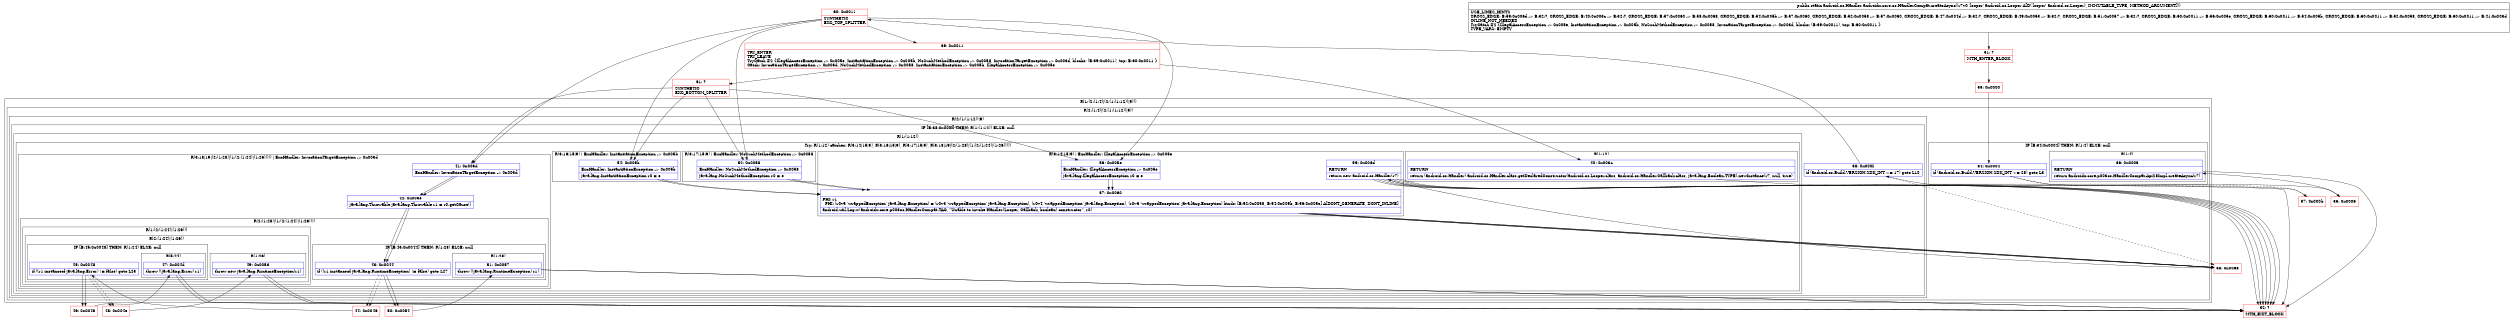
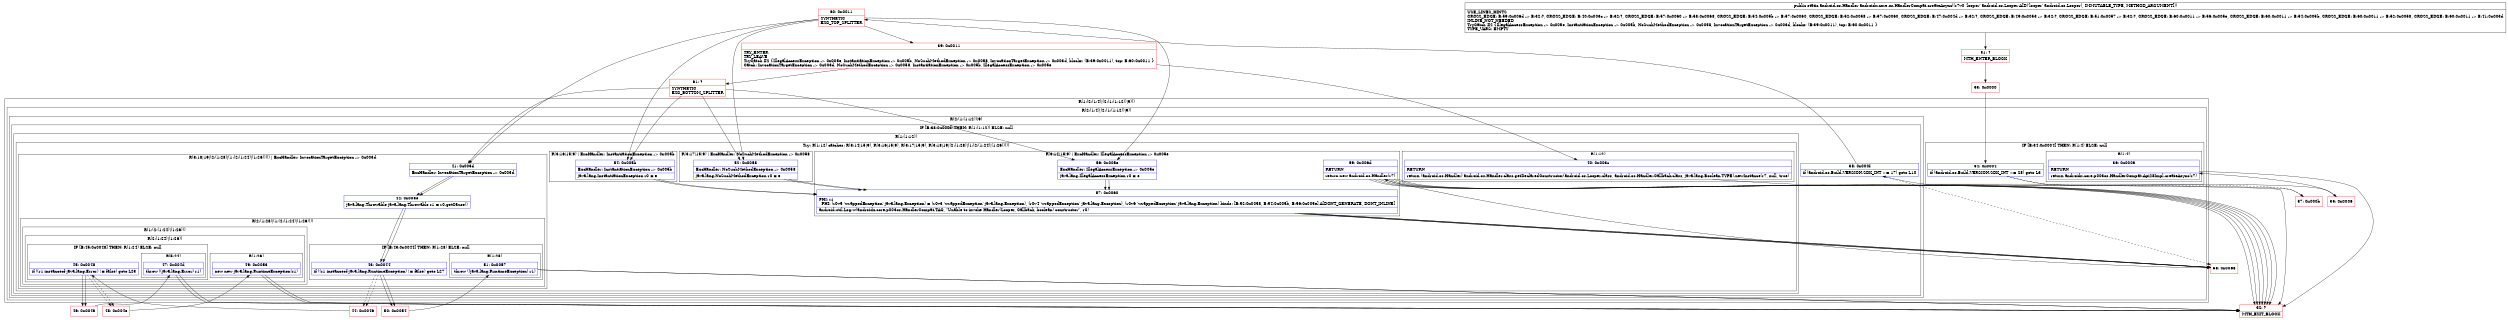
  digraph {
    node [color=blue shape=record]
    n1 [label="{36\:\ 0x000a|RETURN\l|return androidx.core.p003os.HandlerCompat.Api28Impl.createAsync(r7)\l}"]
    n2 [label="{34\:\ 0x0004|if (android.os.Build.VERSION.SDK_INT \>= 28) goto L3\l}"]
    n3 [label="{40\:\ 0x003c|RETURN\l|return (android.os.Handler) android.os.Handler.class.getDeclaredConstructor(android.os.Looper.class, android.os.Handler.Callback.class, java.lang.Boolean.TYPE).newInstance(r7, null, true)\l}"]
    n4 [label="{56\:\ 0x005e|ExcHandler: IllegalAccessException \-\> 0x005e\l|java.lang.IllegalAccessException r0 = e\l}"]
    n5 [label="{57\:\ 0x0060|PHI: r1 \l  PHI: (r0v5 'wrappedException' java.lang.Exception) = (r0v3 'wrappedException' java.lang.Exception), (r0v4 'wrappedException' java.lang.Exception), (r0v6 'wrappedException' java.lang.Exception) binds: [B:52:0x0058, B:54:0x005b, B:56:0x005e] A[DONT_GENERATE, DONT_INLINE]\l|android.util.Log.w(androidx.core.p003os.HandlerCompat.TAG, \"Unable to invoke Handler(Looper, Callback, boolean) constructor\", r0)\l}"]
    n6 [label="{59\:\ 0x006d|RETURN\l|return new android.os.Handler(r7)\l}"]
    n7 [label="{54\:\ 0x005b|ExcHandler: InstantiationException \-\> 0x005b\l|java.lang.InstantiationException r0 = e\l}"]
    n8 [label="{52\:\ 0x0058|ExcHandler: NoSuchMethodException \-\> 0x0058\l|java.lang.NoSuchMethodException r0 = e\l}"]
    n9 [label="{51\:\ 0x0057|throw ((java.lang.RuntimeException) r1)\l}"]
    n10 [label="{43\:\ 0x0044|if ((r1 instanceof java.lang.RuntimeException) != false) goto L27\l}"]
    n11 [label="{47\:\ 0x004d|throw ((java.lang.Error) r1)\l}"]
    n12 [label="{45\:\ 0x0048|if ((r1 instanceof java.lang.Error) != false) goto L23\l}"]
-   n13 [label="{49\:\ 0x0053|throw new java.lang.RuntimeException(r1)\l}"]
+   n13 [label="{49\:\ 0x0053|new new java.lang.RuntimeException(r1)\l}"]
    n14 [label="{41\:\ 0x003d|ExcHandler: InvocationTargetException \-\> 0x003d\l}"]
    n15 [label="{42\:\ 0x003e|java.lang.Throwable java.lang.Throwable r1 = r0.getCause()\l}"]
    n16 [label="{38\:\ 0x000f|if (android.os.Build.VERSION.SDK_INT \>= 17) goto L10\l}"]
    n17 [color=red label="{32\:\ ?|MTH_EXIT_BLOCK\l}"]
    n18 [color=red label="{35\:\ 0x0006}"]
    n19 [color=red label="{37\:\ 0x000b}"]
    n20 [color=red label="{58\:\ 0x0068}"]
    n21 [color=red label="{44\:\ 0x0046}"]
    n22 [color=red label="{50\:\ 0x0054}"]
    n23 [color=red label="{46\:\ 0x004a}"]
    n24 [color=red label="{48\:\ 0x004e}"]
    n25 [color=red label="{60\:\ 0x0011|SYNTHETIC\lEXC_TOP_SPLITTER\l}"]
    n26 [color=red label="{39\:\ 0x0011|TRY_ENTER\lTRY_LEAVE\lTryCatch #2 \{IllegalAccessException \-\> 0x005e, InstantiationException \-\> 0x005b, NoSuchMethodException \-\> 0x0058, InvocationTargetException \-\> 0x003d, blocks: (B:39:0x0011), top: B:60:0x0011 \}\lCatch: InvocationTargetException \-\> 0x003d, NoSuchMethodException \-\> 0x0058, InstantiationException \-\> 0x005b, IllegalAccessException \-\> 0x005e\l}"]
    n27 [color=red label="{31\:\ ?|MTH_ENTER_BLOCK\l}"]
    n28 [color=red label="{33\:\ 0x0000}"]
    n29 [color=red label="{61\:\ ?|SYNTHETIC\lEXC_BOTTOM_SPLITTER\l}"]
    n30 [label="{public static android.os.Handler androidx.core.os.HandlerCompat.createAsync((r7v0 'looper' android.os.Looper A[D('looper' android.os.Looper), IMMUTABLE_TYPE, METHOD_ARGUMENT]))  | USE_LINES_HINTS\lCROSS_EDGE: B:59:0x006d \-\> B:32:?, CROSS_EDGE: B:40:0x003c \-\> B:32:?, CROSS_EDGE: B:57:0x0060 \-\> B:58:0x0068, CROSS_EDGE: B:54:0x005b \-\> B:57:0x0060, CROSS_EDGE: B:52:0x0058 \-\> B:57:0x0060, CROSS_EDGE: B:47:0x004d \-\> B:32:?, CROSS_EDGE: B:49:0x0053 \-\> B:32:?, CROSS_EDGE: B:51:0x0057 \-\> B:32:?, CROSS_EDGE: B:60:0x0011 \-\> B:56:0x005e, CROSS_EDGE: B:60:0x0011 \-\> B:54:0x005b, CROSS_EDGE: B:60:0x0011 \-\> B:52:0x0058, CROSS_EDGE: B:60:0x0011 \-\> B:41:0x003d\lINLINE_NOT_NEEDED\lTryCatch #2 \{IllegalAccessException \-\> 0x005e, InstantiationException \-\> 0x005b, NoSuchMethodException \-\> 0x0058, InvocationTargetException \-\> 0x003d, blocks: (B:39:0x0011), top: B:60:0x0011 \}\lTYPE_VARS: EMPTY\l}" color=""]
    subgraph cluster_1 {
      label="R(1:(2:(1:4)|(2:(1:(1:12))|9)))"
      subgraph cluster_2 {
        label="R(2:(1:4)|(2:(1:(1:12))|9))"
        subgraph cluster_3 {
          label="IF [B:34:0x0004] THEN: R(1:4) ELSE: null"
          n2
          subgraph cluster_4 {
            label="R(1:4)"
            n1
          }
        }
        subgraph cluster_5 {
          label="R(2:(1:(1:12))|9)"
          subgraph cluster_6 {
            label="IF [B:38:0x000f] THEN: R(1:(1:12)) ELSE: null"
            n16
            subgraph cluster_7 {
              label="R(1:(1:12))"
              subgraph cluster_8 {
                label="Try: R(1:12) catches: R(3:14|15|9), R(3:16|15|9), R(3:17|15|9), R(3:18|19|(2:(1:28)|(1:(2:(1:24)|(1:26)))))"
                subgraph cluster_9 {
                  label="R(1:12)"
                  n3
                }
                subgraph cluster_10 {
                  label="R(3:14|15|9) | ExcHandler: IllegalAccessException \-\> 0x005e\l"
                  n4
                  n5
                  n6
                }
                subgraph cluster_11 {
                  label="R(3:16|15|9) | ExcHandler: InstantiationException \-\> 0x005b\l"
                  n7
                }
                subgraph cluster_12 {
                  label="R(3:17|15|9) | ExcHandler: NoSuchMethodException \-\> 0x0058\l"
                  n8
                }
                subgraph cluster_13 {
                  label="R(3:18|19|(2:(1:28)|(1:(2:(1:24)|(1:26))))) | ExcHandler: InvocationTargetException \-\> 0x003d\l"
                  n14
                  n15
                  subgraph cluster_14 {
                    label="R(2:(1:28)|(1:(2:(1:24)|(1:26))))"
                    subgraph cluster_15 {
                      label="IF [B:43:0x0044] THEN: R(1:28) ELSE: null"
                      n10
                      subgraph cluster_16 {
                        label="R(1:28)"
                        n9
                      }
                    }
                    subgraph cluster_17 {
                      label="R(1:(2:(1:24)|(1:26)))"
                      subgraph cluster_18 {
                        label="R(2:(1:24)|(1:26))"
                        subgraph cluster_19 {
                          label="IF [B:45:0x0048] THEN: R(1:24) ELSE: null"
                          n12
                          subgraph cluster_20 {
                            label="R(5:24)"
                            n11
                          }
                        }
                        subgraph cluster_21 {
                          label="R(1:26)"
                          n13
                        }
                      }
                    }
                  }
                }
              }
            }
          }
        }
      }
    }
    subgraph cluster_22 {
      label="R(3:14|15|9) | ExcHandler: IllegalAccessException \-\> 0x005e\l"
    }
    subgraph cluster_23 {
      label="R(3:16|15|9) | ExcHandler: InstantiationException \-\> 0x005b\l"
    }
    subgraph cluster_24 {
      label="R(3:17|15|9) | ExcHandler: NoSuchMethodException \-\> 0x0058\l"
    }
    subgraph cluster_25 {
      label="R(3:18|19|(2:(1:28)|(1:(2:(1:24)|(1:26))))) | ExcHandler: InvocationTargetException \-\> 0x003d\l"
      subgraph cluster_26 {
        label="R(2:(1:28)|(1:(2:(1:24)|(1:26))))"
        subgraph cluster_27 {
          label="IF [B:43:0x0044] THEN: R(1:28) ELSE: null"
          subgraph cluster_28 {
            label="R(1:28)"
          }
        }
        subgraph cluster_29 {
          label="R(1:(2:(1:24)|(1:26)))"
          subgraph cluster_30 {
            label="R(2:(1:24)|(1:26))"
            subgraph cluster_31 {
              label="IF [B:45:0x0048] THEN: R(1:24) ELSE: null"
              subgraph cluster_32 {
                label="R(1:24)"
              }
            }
            subgraph cluster_33 {
              label="R(1:26)"
            }
          }
        }
      }
    }
    n1 -> n17
    n2 -> n18
    n2 -> n19 [style=dashed]
    n3 -> n17
    n4 -> n5
    n4 -> n5
    n5 -> n20
    n5 -> n20
    n5 -> n20
    n5 -> n20
    n5 -> n20
    n5 -> n20
    n6 -> n17
    n6 -> n17
    n6 -> n17
    n6 -> n17
    n6 -> n17
    n6 -> n17
    n6 -> n17
    n7 -> n5
    n7 -> n5
    n8 -> n5
    n8 -> n5
    n9 -> n17
    n9 -> n17
    n10 -> n21 [style=dashed]
    n10 -> n21 [style=dashed]
    n10 -> n22
    n10 -> n22
    n11 -> n17
    n11 -> n17
    n12 -> n23
    n12 -> n23
    n12 -> n24 [style=dashed]
    n12 -> n24 [style=dashed]
    n13 -> n17
    n13 -> n17
    n14 -> n15
    n14 -> n15
    n15 -> n10
    n15 -> n10
    n16 -> n20 [style=dashed]
    n16 -> n25
    n18 -> n1
    n19 -> n16
    n20 -> n6
    n21 -> n12
    n22 -> n9
    n23 -> n11
    n24 -> n13
    n25 -> n4
    n25 -> n7
    n25 -> n8
    n25 -> n14
    n25 -> n26
    n26 -> n3
    n26 -> n29
    n27 -> n28
    n28 -> n2
    n29 -> n4
    n29 -> n7
    n29 -> n8
    n29 -> n14
    n30 -> n27
  }
